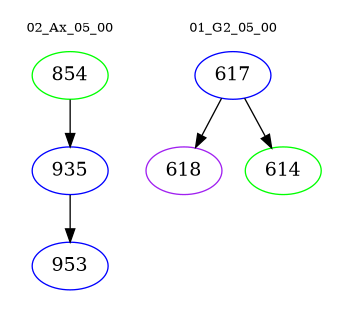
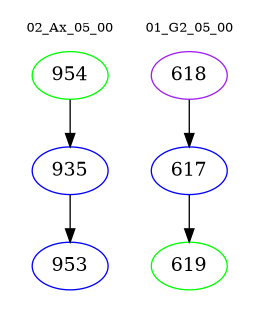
  digraph {
    node [color=blue]
    edge [color=black]
    n1 [label=935]
-   n2 [color=green label=854]
+   n2 [color=green label=954]
    n3 [label=953]
    n4 [label=617]
    n5 [color=purple label=618]
-   n6 [color=green label=614]
+   n6 [color=green label=619]
    subgraph cluster_1 {
      color=white
      fontsize=10
      label="02_Ax_05_00"
      n1
      n2
      n3
    }
    subgraph cluster_2 {
      color=white
      fontsize=10
      label="01_G2_05_00"
      n4
      n5
      n6
    }
    n1 -> n3
    n2 -> n1
-   n4 -> n5
+   n5 -> n4
    n4 -> n6
  }
